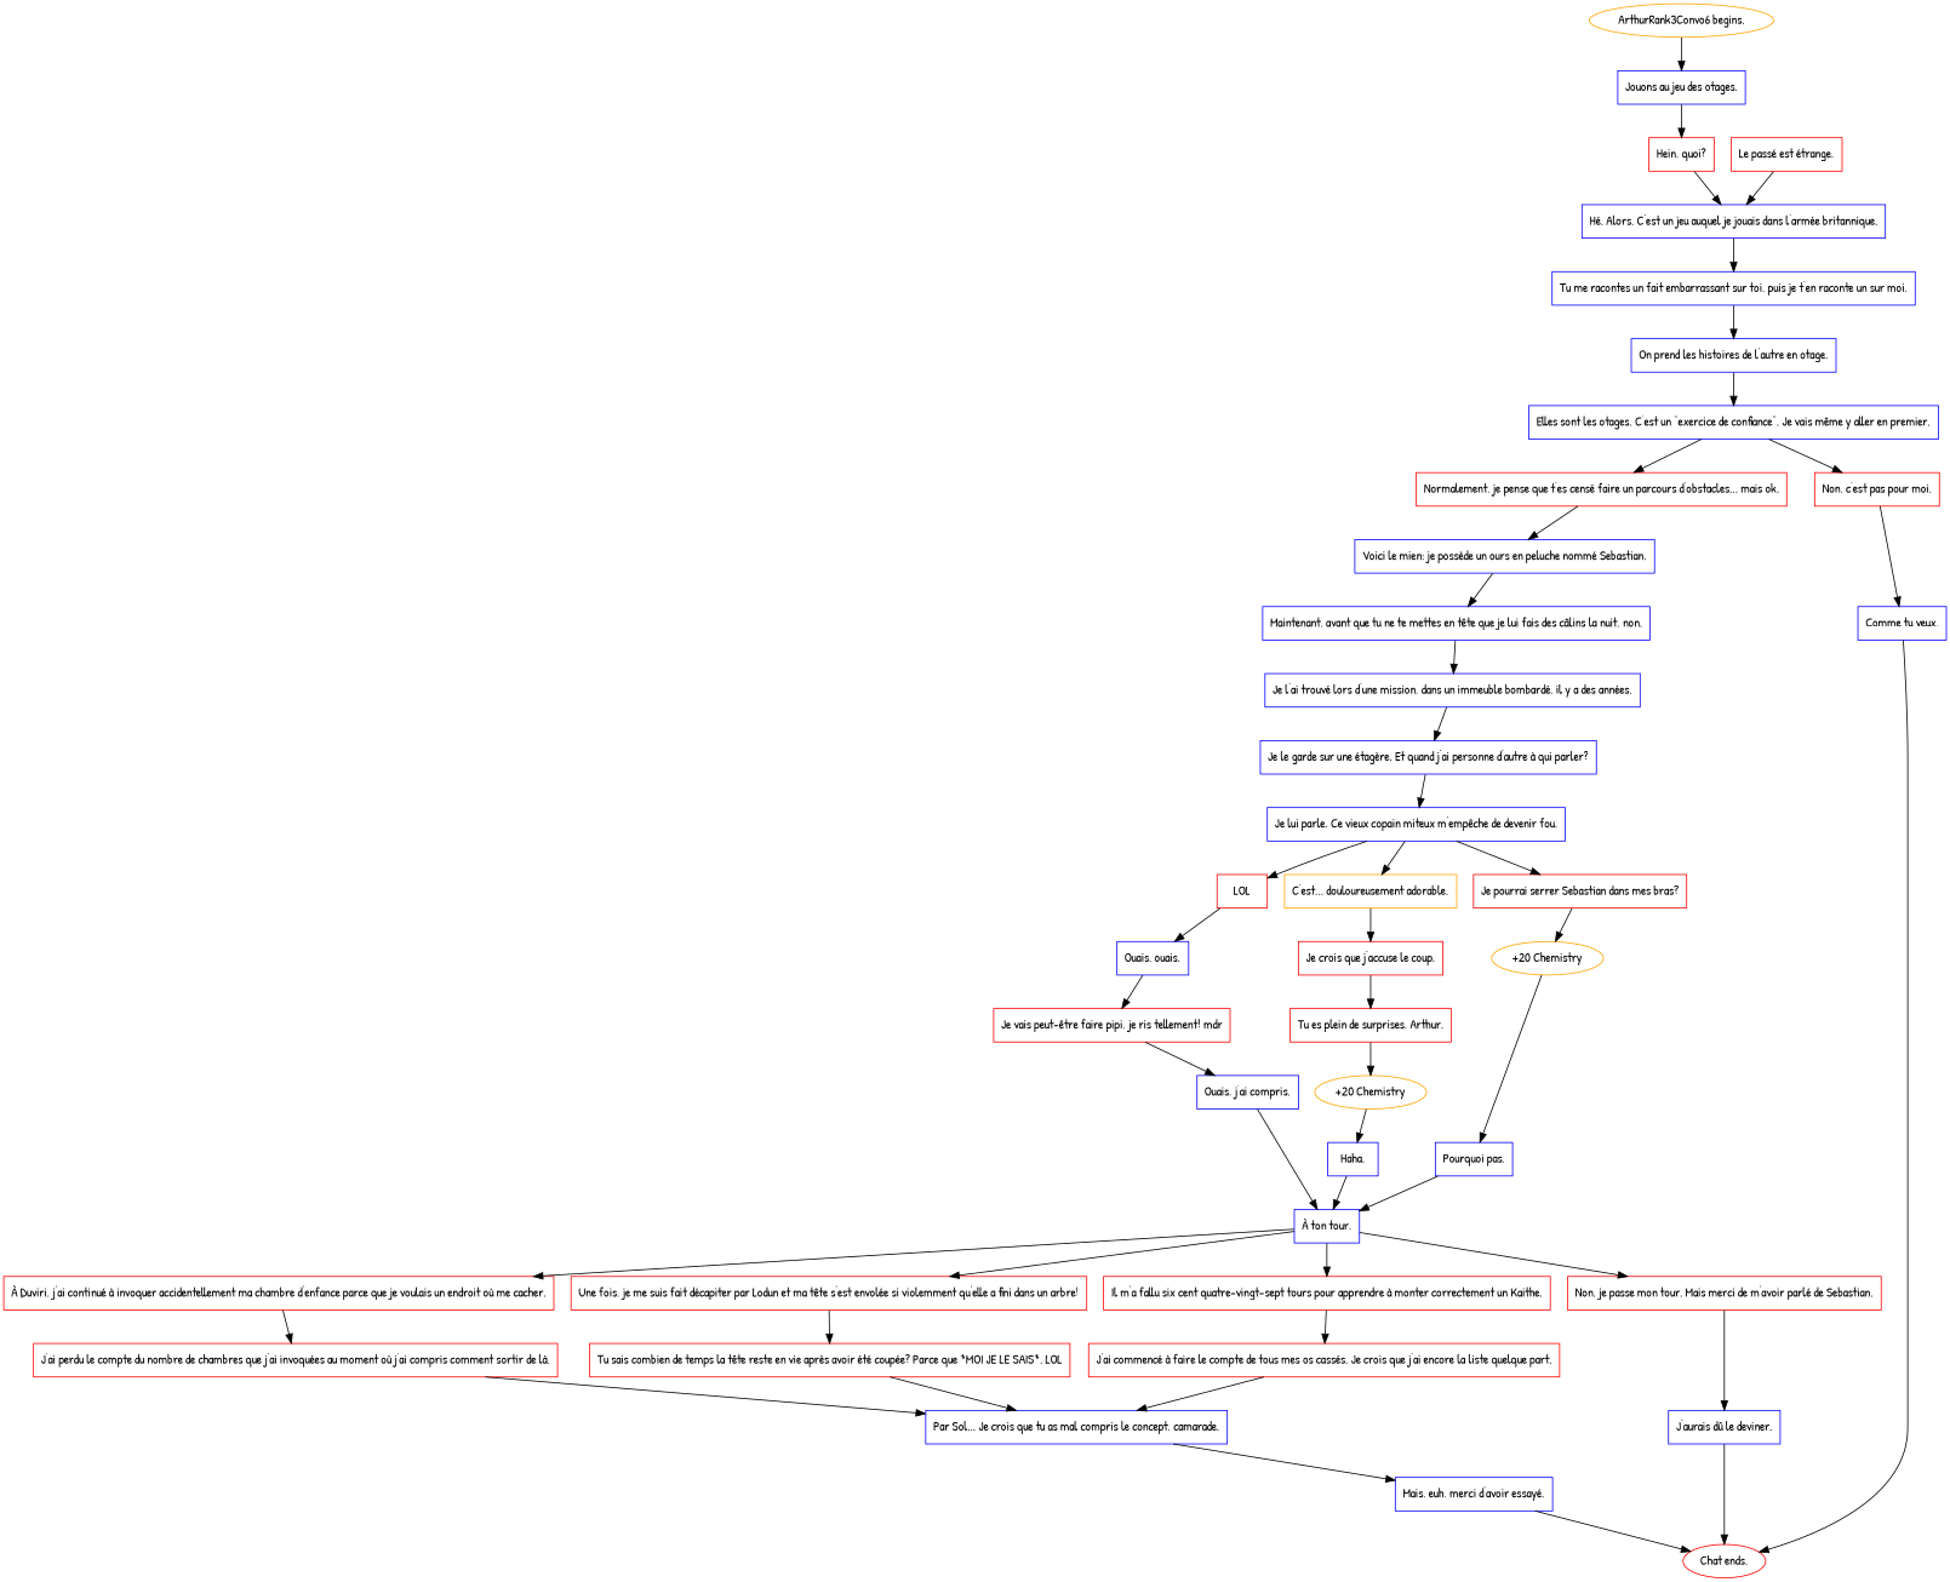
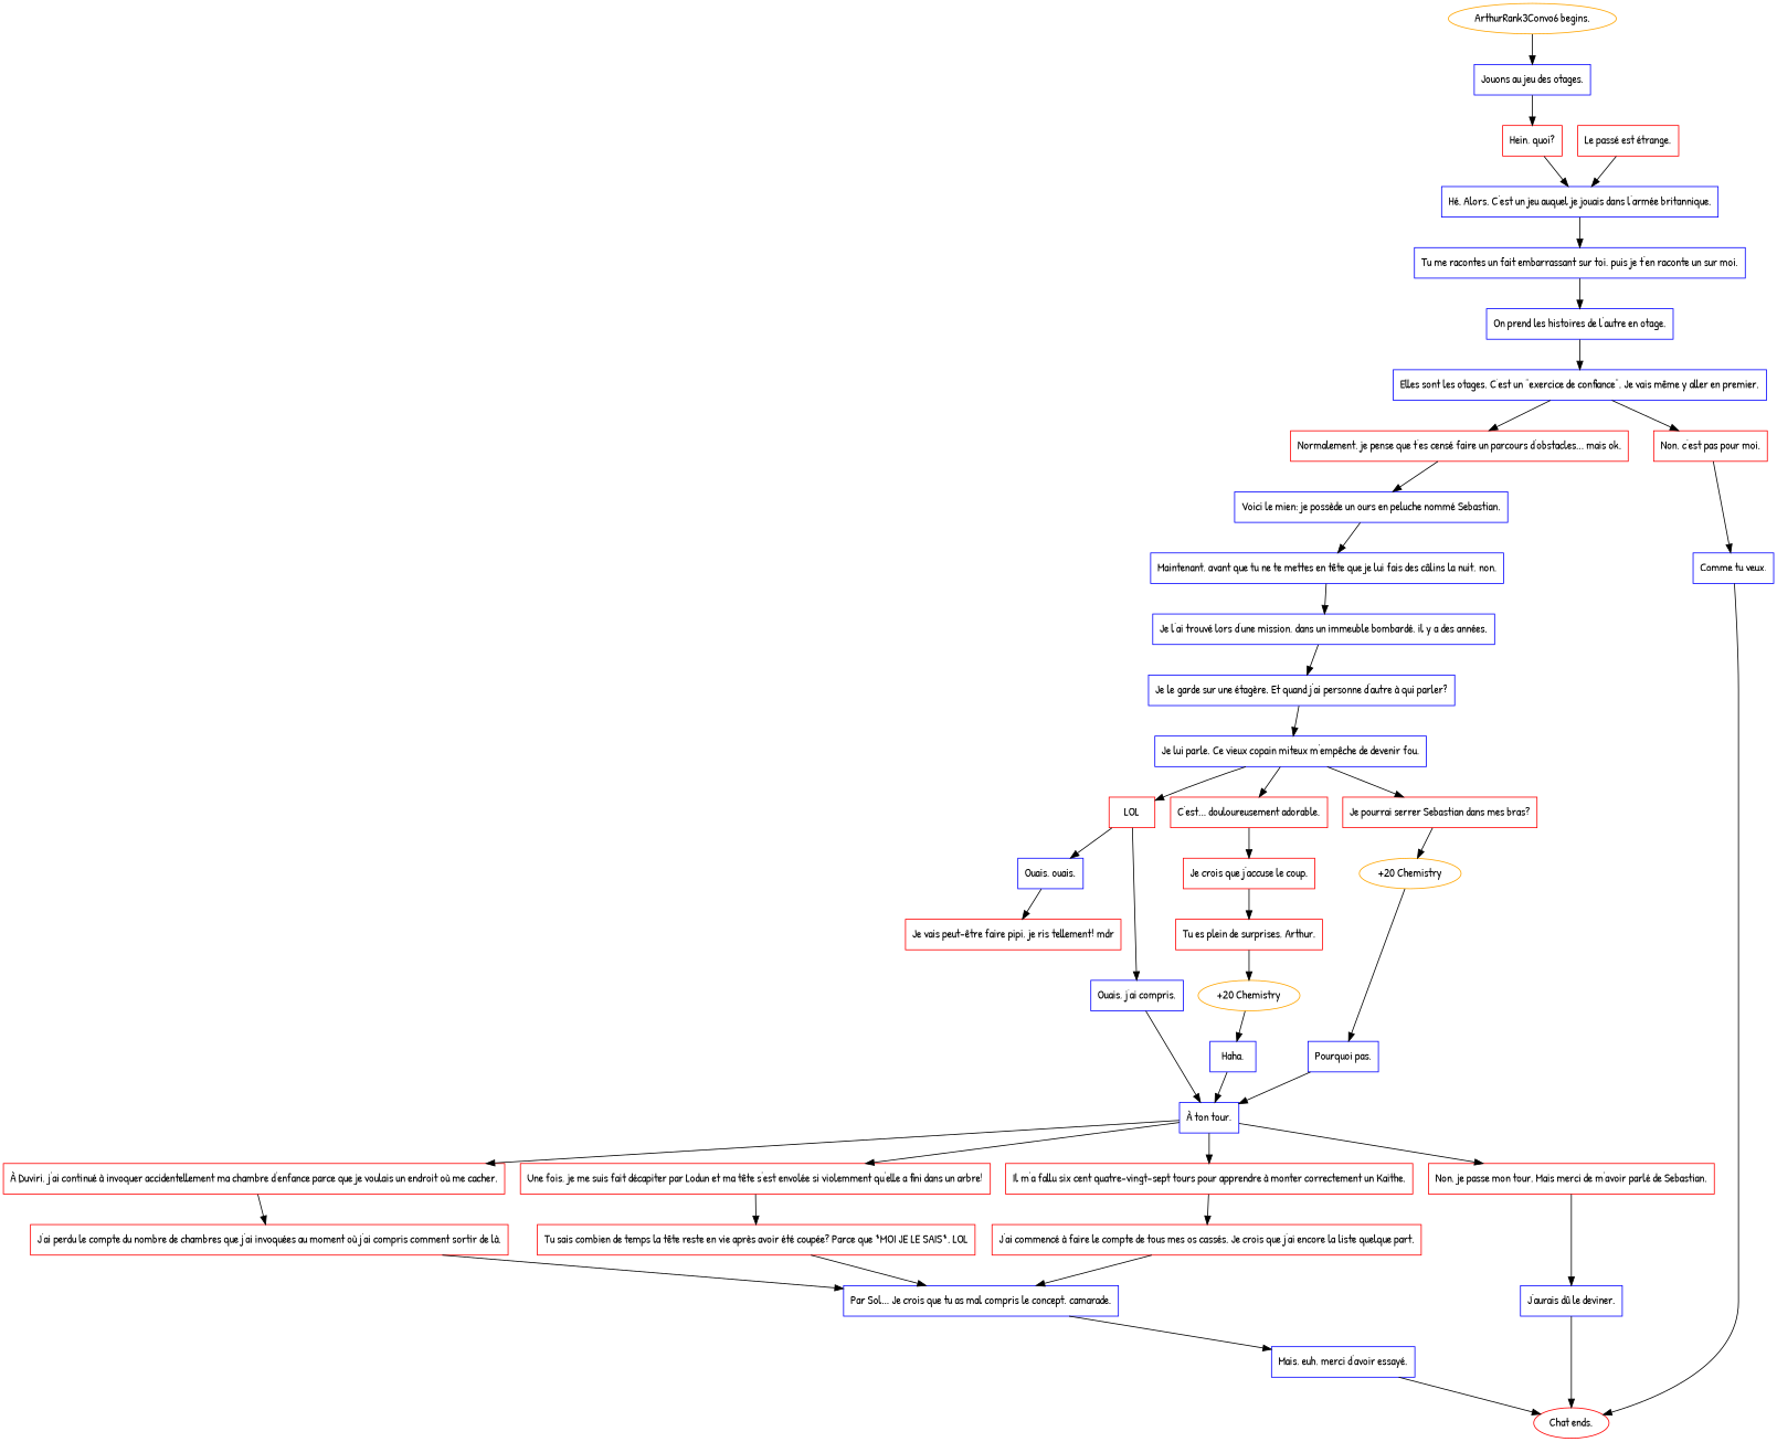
  digraph {
    fontname="Patrick Hand"
    node [color=blue fontname="Patrick Hand" shape=box]
    edge [fontname="Patrick Hand"]
    "ArthurRank3Convo6 begins." [color=orange shape=""]
    n2 [label="Jouons au jeu des otages."]
    n3 [color=red label="Hein, quoi?"]
    n4 [label="Hé. Alors. C'est un jeu auquel je jouais dans l'armée britannique."]
    n5 [color=red label="Le passé est étrange."]
    n6 [label="Tu me racontes un fait embarrassant sur toi, puis je t'en raconte un sur moi."]
    n7 [label="On prend les histoires de l'autre en otage."]
    n8 [label="Elles sont les otages. C'est un \"exercice de confiance\". Je vais même y aller en premier."]
    n9 [color=red label="Normalement, je pense que t'es censé faire un parcours d'obstacles... mais ok."]
    n10 [color=red label="Non, c'est pas pour moi."]
    n11 [label="Voici le mien: je possède un ours en peluche nommé Sebastian."]
    n12 [label="Comme tu veux."]
    n13 [label="Maintenant, avant que tu ne te mettes en tête que je lui fais des câlins la nuit, non."]
    "Chat ends." [color=red shape=""]
    n15 [label="Je l'ai trouvé lors d'une mission, dans un immeuble bombardé, il y a des années."]
    n16 [label="Je le garde sur une étagère. Et quand j'ai personne d'autre à qui parler?"]
    n17 [label="Je lui parle. Ce vieux copain miteux m'empêche de devenir fou."]
    n18 [color=red label=LOL]
-   n19 [color=orange label="C'est... douloureusement adorable."]
+   n19 [color=red label="C'est... douloureusement adorable."]
    n20 [color=red label="Je pourrai serrer Sebastian dans mes bras?"]
    n21 [label="Ouais, ouais."]
    n22 [color=red label="Je crois que j'accuse le coup."]
    n23 [color=orange label="+20 Chemistry" shape=""]
    n24 [color=red label="Je vais peut-être faire pipi, je ris tellement! mdr"]
    n25 [color=red label="Tu es plein de surprises, Arthur."]
    n26 [label="Pourquoi pas."]
    n27 [label="Ouais, j'ai compris."]
    n28 [color=orange label="+20 Chemistry" shape=""]
    n29 [label="À ton tour."]
    n30 [label="Haha."]
    n31 [color=red label="À Duviri, j'ai continué à invoquer accidentellement ma chambre d'enfance parce que je voulais un endroit où me cacher."]
    n32 [color=red label="Une fois, je me suis fait décapiter par Lodun et ma tête s'est envolée si violemment qu'elle a fini dans un arbre!"]
    n33 [color=red label="Il m'a fallu six cent quatre-vingt-sept tours pour apprendre à monter correctement un Kaithe."]
    n34 [color=red label="Non, je passe mon tour. Mais merci de m'avoir parlé de Sebastian."]
    n35 [color=red label="J'ai perdu le compte du nombre de chambres que j'ai invoquées au moment où j'ai compris comment sortir de là."]
    n36 [color=red label="Tu sais combien de temps la tête reste en vie après avoir été coupée? Parce que *MOI JE LE SAIS*. LOL"]
    n37 [color=red label="J'ai commencé à faire le compte de tous mes os cassés. Je crois que j'ai encore la liste quelque part."]
    n38 [label="J'aurais dû le deviner."]
    n39 [label="Par Sol... Je crois que tu as mal compris le concept, camarade."]
    n40 [label="Mais, euh, merci d'avoir essayé."]
    "ArthurRank3Convo6 begins." -> n2
    n2 -> n3
    n3 -> n4
    n4 -> n6
    n5 -> n4
    n6 -> n7
    n7 -> n8
    n8 -> n9
    n8 -> n10
    n9 -> n11
    n10 -> n12
    n11 -> n13
    n12 -> "Chat ends."
    n13 -> n15
    n15 -> n16
    n16 -> n17
    n17 -> n18
    n17 -> n19
    n17 -> n20
    n18 -> n21
    n19 -> n22
    n20 -> n23
    n21 -> n24
    n22 -> n25
    n23 -> n26
-   n24 -> n27
+   n18 -> n27
    n25 -> n28
    n26 -> n29
    n27 -> n29
    n28 -> n30
    n29 -> n31
    n29 -> n32
    n29 -> n33
    n29 -> n34
    n30 -> n29
    n31 -> n35
    n32 -> n36
    n33 -> n37
    n34 -> n38
    n35 -> n39
    n36 -> n39
    n37 -> n39
    n38 -> "Chat ends."
    n39 -> n40
    n40 -> "Chat ends."
  }
